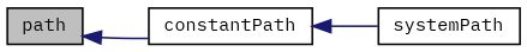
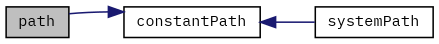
  digraph {
    fontname="IBM Plex Mono"
    rankdir=LR
    node [color=black fontname="IBM Plex Mono" fontsize=10 shape=record]
    edge [color=midnightblue dir=back fontname="IBM Plex Mono" fontsize=10 labelfontname=FreeSans labelfontsize=10 style=solid]
    n1 [fillcolor=grey75 fontcolor=black height=0.2 label=path style=filled width=0.4]
    n2 [height=0.2 label=constantPath width=0.4]
    n3 [height=0.2 label=systemPath width=0.4]
-   n1 -> n2
+   n2 -> n1
    n2 -> n3
  }
